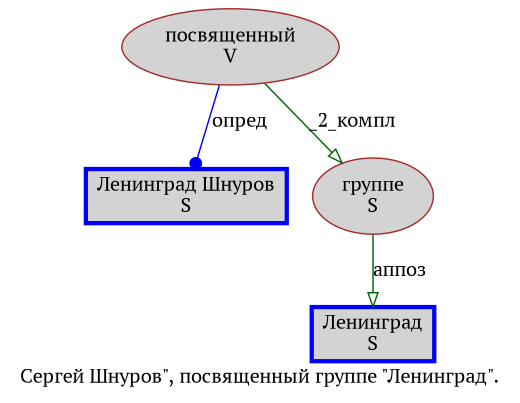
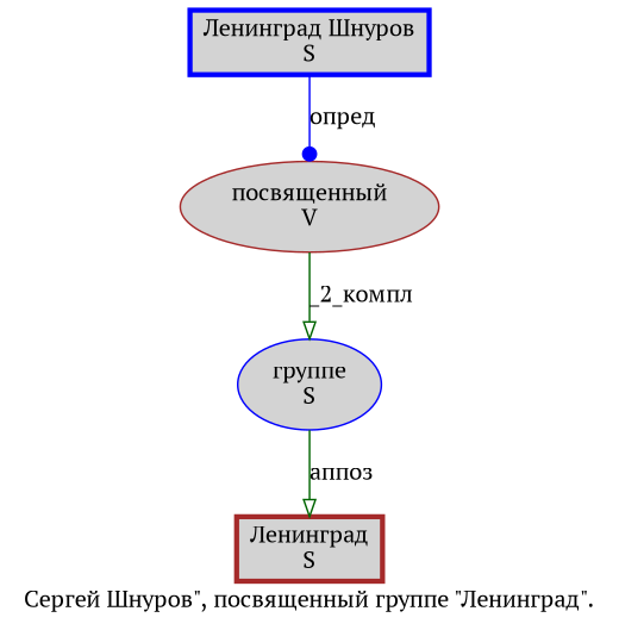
  digraph {
    fontname="PT Serif"
    label="Сергей Шнуров\", посвященный группе \"Ленинград\"."
    node [color=blue fillcolor=lightgray fontname="PT Serif" penwidth=3 shape=box style=filled]
    edge [arrowhead=onormal color=darkgreen fontname="PT Serif"]
    n1 [label="Ленинград Шнуров\nS"]
    n2 [color=brown label="посвященный\nV" penwidth=1 shape=ellipse]
-   n3 [color=brown label="группе\nS" penwidth=1 shape=ellipse]
-   n4 [label="Ленинград\nS"]
-   n2 -> n1 [arrowhead=dot color=blue label="опред"]
+   n3 [label="группе\nS" penwidth=1 shape=ellipse]
+   n4 [color=brown label="Ленинград\nS"]
+   n1 -> n2 [arrowhead=dot color=blue label="опред"]
    n2 -> n3 [label="_2_компл"]
    n3 -> n4 [label="аппоз"]
  }
